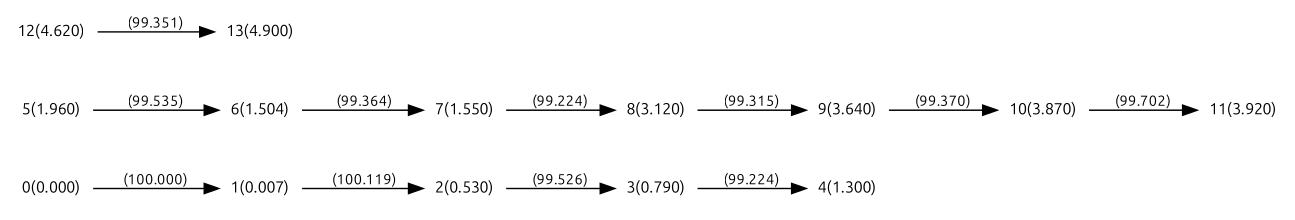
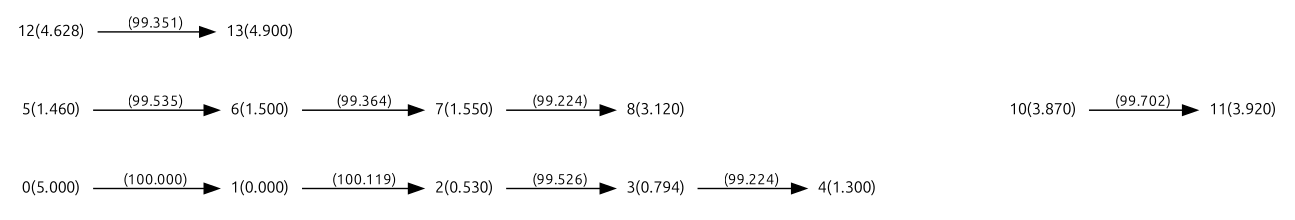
  digraph {
    fontname=Ubuntu
    rankdir=LR
    node [fontname=Ubuntu fontsize=11 shape=plaintext]
    edge [fontname=Ubuntu fontsize=10]
-   n1 [label="0(0.000)"]
-   n2 [label="1(0.007)"]
+   n1 [label="0(5.000)"]
+   n2 [label="1(0.000)"]
    n3 [label="2(0.530)"]
-   n4 [label="3(0.790)"]
+   n4 [label="3(0.794)"]
    n5 [label="4(1.300)"]
-   n6 [label="5(1.960)"]
-   n7 [label="6(1.504)"]
+   n6 [label="5(1.460)"]
+   n7 [label="6(1.500)"]
    n8 [label="7(1.550)"]
    n9 [label="8(3.120)"]
-   n10 [label="9(3.640)"]
    n11 [label="10(3.870)"]
    n12 [label="11(3.920)"]
-   n13 [label="12(4.620)"]
+   n13 [label="12(4.628)"]
    n14 [label="13(4.900)"]
    n1 -> n2 [label="(100.000)"]
    n2 -> n3 [label="(100.119)"]
    n3 -> n4 [label="(99.526)"]
    n4 -> n5 [label="(99.224)"]
    n6 -> n7 [label="(99.535)"]
    n7 -> n8 [label="(99.364)"]
    n8 -> n9 [label="(99.224)"]
-   n9 -> n10 [label="(99.315)"]
-   n10 -> n11 [label="(99.370)"]
    n11 -> n12 [label="(99.702)"]
    n13 -> n14 [label="(99.351)"]
  }
